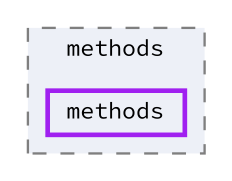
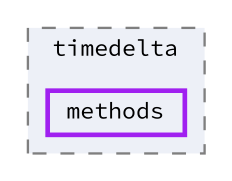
  digraph {
    compound=true
    fontname="Source Code Pro"
    n1 [color=purple fillcolor="#edf0f7" fontname="Source Code Pro" fontsize=10 height=0.2 label=methods shape=box style="filled,bold" width=0.4]
    subgraph cluster_1 {
      bgcolor="#edf0f7"
      fontsize=10
-     label=methods
+     label=timedelta
      pencolor=grey50
      style="filled,dashed"
      n1
    }
  }
